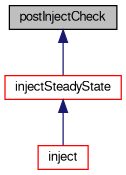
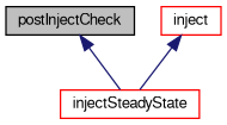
  digraph {
    rankdir=TB
    node [color=red fontname=FreeSans fontsize=10 shape=record]
    edge [color=midnightblue dir=back fontname=FreeSans fontsize=10 labelfontname=FreeSans labelfontsize=10 style=solid]
    n1 [color=black fillcolor=grey75 fontcolor=black height=0.2 label=postInjectCheck style=filled width=0.4]
    n2 [height=0.2 label=injectSteadyState width=0.4]
    n3 [height=0.2 label=inject width=0.4]
    n1 -> n2
-   n2 -> n3
+   n3 -> n2
  }
